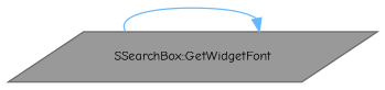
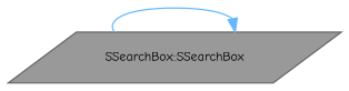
  digraph {
    rankdir=LR
    fontname="Comic Neue"
-   n1 [color=gray40 fillcolor=grey60 fontcolor=black fontname="Comic Neue" fontsize=10 height=0.2 label="SSearchBox::GetWidgetFont" shape=parallelogram style=filled width=0.4]
+   n1 [color=gray40 fillcolor=grey60 fontcolor=black fontname="Comic Neue" fontsize=10 height=0.2 label="SSearchBox::SSearchBox" shape=parallelogram style=filled width=0.4]
    n1 -> n1 [color=steelblue1 fontname="Comic Neue" fontsize=10 labelfontname=Helvetica labelfontsize=10 style=solid]
  }
